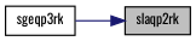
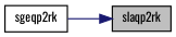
  digraph {
    rankdir=RL
    fontname=Oswald
    node [color=black fontname=Oswald fontsize=10 shape=record style=filled]
    n1 [fillcolor=grey75 fontcolor=black height=0.2 label=slaqp2rk width=0.4]
-   n2 [fillcolor=white height=0.2 label=sgeqp3rk width=0.4]
+   n2 [fillcolor=white height=0.2 label=sgeqp2rk width=0.4]
    n1 -> n2 [color=midnightblue dir=back fontname=Oswald fontsize=10 labelfontname=Helvetica labelfontsize=10 style=solid]
  }
